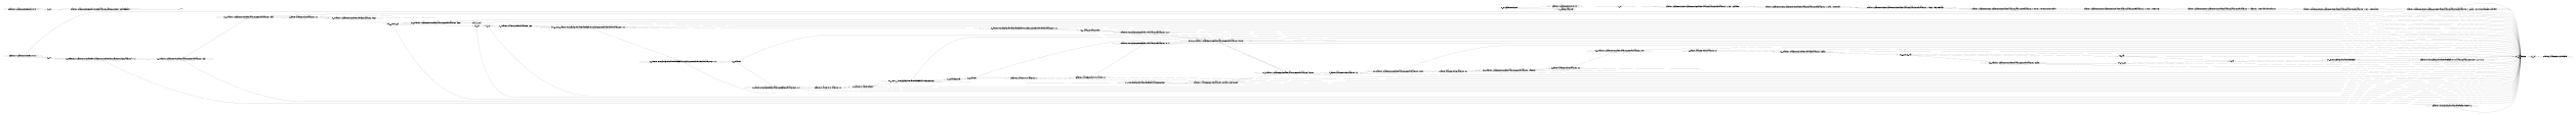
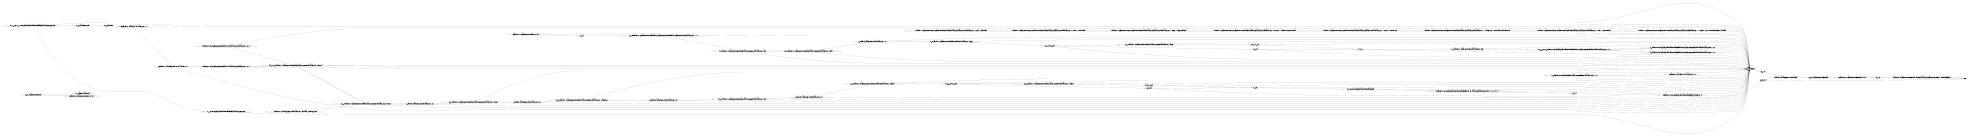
  digraph {
    rankdir=LR
    "$r0 = new org.apache.commons.cli.Options"
    "r11 := @parameter0: java.lang.String[]"
    "specialinvoke $r0.<org.apache.commons.cli.Options: void <init>()>()"
-   "r1 = $r0"
    "virtualinvoke r1.<org.apache.commons.cli.Options: org.apache.commons.cli.Options addOption(java.lang.String,java.lang.String,boolean,java.lang.String)>(\"g\", \"graph\", 1, \"graph file name\")"
    "virtualinvoke r1.<org.apache.commons.cli.Options: org.apache.commons.cli.Options addOption(java.lang.String,java.lang.String,boolean,java.lang.String)>(\"n\", \"nshards\", 1, \"number of shards\")"
    "virtualinvoke r1.<org.apache.commons.cli.Options: org.apache.commons.cli.Options addOption(java.lang.String,java.lang.String,boolean,java.lang.String)>(\"t\", \"filetype\", 1, \"filetype (edgelist|adjlist)\")"
    "virtualinvoke r1.<org.apache.commons.cli.Options: org.apache.commons.cli.Options addOption(java.lang.String,java.lang.String,boolean,java.lang.String)>(\"f\", \"firstsource\", 1, \"id of the first source vertex (internal id)\")"
    "virtualinvoke r1.<org.apache.commons.cli.Options: org.apache.commons.cli.Options addOption(java.lang.String,java.lang.String,boolean,java.lang.String)>(\"s\", \"nsources\", 1, \"number of sources\")"
    "virtualinvoke r1.<org.apache.commons.cli.Options: org.apache.commons.cli.Options addOption(java.lang.String,java.lang.String,boolean,java.lang.String)>(\"w\", \"walkspersource\", 1, \"number of walks to start from each source\")"
    "virtualinvoke r1.<org.apache.commons.cli.Options: org.apache.commons.cli.Options addOption(java.lang.String,java.lang.String,boolean,java.lang.String)>(\"i\", \"niters\", 1, \"number of iterations\")"
    "virtualinvoke r1.<org.apache.commons.cli.Options: org.apache.commons.cli.Options addOption(java.lang.String,java.lang.String,boolean,java.lang.String)>(\"u\", \"companion\", 1, \"RMI url to the DrunkardCompanion or \'local\' (default)\")"
    "$r24 := @caughtexception"
    "r36 = $r24"
    "specialinvoke $r10.<org.apache.commons.cli.PosixParser: void <init>()>()"
    "r26 = $r10"
    "r27 = interfaceinvoke r26.<org.apache.commons.cli.CommandLineParser: org.apache.commons.cli.CommandLine parse(org.apache.commons.cli.Options,java.lang.String[])>(r1, r11)"
    "r12 = virtualinvoke r27.<org.apache.commons.cli.CommandLine: java.lang.String getOptionValue(java.lang.String)>(\"graph\")"
    "$r13 = virtualinvoke r27.<org.apache.commons.cli.CommandLine: java.lang.String getOptionValue(java.lang.String)>(\"nshards\")"
    "i0 = staticinvoke <java.lang.Integer: int parseInt(java.lang.String)>($r13)"
    "$z0 = virtualinvoke r27.<org.apache.commons.cli.CommandLine: boolean hasOption(java.lang.String)>(\"filetype\")"
    "if $z0 == 0 goto $r28 = null"
    "$r28 = virtualinvoke r27.<org.apache.commons.cli.CommandLine: java.lang.String getOptionValue(java.lang.String)>(\"filetype\")"
    "$r28 = null"
    "goto [?= r14 = $r28]"
    "r14 = $r28"
    "$z1 = virtualinvoke r12.<java.lang.String: boolean equals(java.lang.Object)>(\"pipein\")"
    "if $z1 == 0 goto r30 = staticinvoke <edu.cmu.graphchi.apps.randomwalks.PersonalizedPageRank: edu.cmu.graphchi.preprocessing.FastSharder createSharder(java.lang.String,int)>(r12, i0)"
    "r29 = staticinvoke <edu.cmu.graphchi.apps.randomwalks.PersonalizedPageRank: edu.cmu.graphchi.preprocessing.FastSharder createSharder(java.lang.String,int)>(r12, i0)"
    "r30 = staticinvoke <edu.cmu.graphchi.apps.randomwalks.PersonalizedPageRank: edu.cmu.graphchi.preprocessing.FastSharder createSharder(java.lang.String,int)>(r12, i0)"
-   "$r23 = <java.lang.System: java.io.InputStream in>"
-   "$r15 = new java.io.File"
    "virtualinvoke r29.<edu.cmu.graphchi.preprocessing.FastSharder: void shard(java.io.InputStream,java.lang.String)>($r23, r14)"
    "goto [?= $r31 = virtualinvoke r27.<org.apache.commons.cli.CommandLine: java.lang.String getOptionValue(java.lang.String)>(\"firstsource\")]"
    "$r31 = virtualinvoke r27.<org.apache.commons.cli.CommandLine: java.lang.String getOptionValue(java.lang.String)>(\"firstsource\")"
    "i4 = staticinvoke <java.lang.Integer: int parseInt(java.lang.String)>($r31)"
    "$r16 = staticinvoke <edu.cmu.graphchi.ChiFilenames: java.lang.String getFilenameIntervals(java.lang.String,int)>(r12, i0)"
    "specialinvoke $r15.<java.io.File: void <init>(java.lang.String)>($r16)"
-   "$z2 = virtualinvoke $r15.<java.io.File: boolean exists()>()"
    "if $z2 != 0 goto $r17 = <edu.cmu.graphchi.apps.randomwalks.PersonalizedPageRank: java.util.logging.Logger logger>"
    "$r21 = new java.io.FileInputStream"
    "$r17 = <edu.cmu.graphchi.apps.randomwalks.PersonalizedPageRank: java.util.logging.Logger logger>"
    "$r22 = new java.io.File"
    "virtualinvoke $r17.<java.util.logging.Logger: void info(java.lang.String)>(\"Found shards -- no need to pre-process\")"
    "specialinvoke $r22.<java.io.File: void <init>(java.lang.String)>(r12)"
    "specialinvoke $r21.<java.io.FileInputStream: void <init>(java.io.File)>($r22)"
    "virtualinvoke r30.<edu.cmu.graphchi.preprocessing.FastSharder: void shard(java.io.InputStream,java.lang.String)>($r21, r14)"
    "$r32 = virtualinvoke r27.<org.apache.commons.cli.CommandLine: java.lang.String getOptionValue(java.lang.String)>(\"nsources\")"
    "i1 = staticinvoke <java.lang.Integer: int parseInt(java.lang.String)>($r32)"
    "$r33 = virtualinvoke r27.<org.apache.commons.cli.CommandLine: java.lang.String getOptionValue(java.lang.String)>(\"walkspersource\")"
    "i2 = staticinvoke <java.lang.Integer: int parseInt(java.lang.String)>($r33)"
    "$r34 = virtualinvoke r27.<org.apache.commons.cli.CommandLine: java.lang.String getOptionValue(java.lang.String)>(\"niters\")"
    "i3 = staticinvoke <java.lang.Integer: int parseInt(java.lang.String)>($r34)"
    "$z3 = virtualinvoke r27.<org.apache.commons.cli.CommandLine: boolean hasOption(java.lang.String)>(\"companion\")"
    "if $z3 == 0 goto $r35 = \"local\""
    "$r35 = virtualinvoke r27.<org.apache.commons.cli.CommandLine: java.lang.String getOptionValue(java.lang.String)>(\"companion\")"
    "$r35 = \"local\""
    "goto [?= r18 = $r35]"
    "r18 = $r35"
    "$r19 = new edu.cmu.graphchi.apps.randomwalks.PersonalizedPageRank"
    "specialinvoke $r19.<edu.cmu.graphchi.apps.randomwalks.PersonalizedPageRank: void <init>(java.lang.String,java.lang.String,int,int,int,int)>(r18, r12, i0, i4, i1, i2)"
+   "r20 = $r19"
    "specialinvoke r20.<edu.cmu.graphchi.apps.randomwalks.PersonalizedPageRank: void execute(int)>(i3)"
+   "goto [?= return]"
    return
    "virtualinvoke r36.<java.lang.Exception: void printStackTrace()>()"
+   "$r25 = new org.apache.commons.cli.HelpFormatter"
    "specialinvoke $r25.<org.apache.commons.cli.HelpFormatter: void <init>()>()"
    "r37 = $r25"
    "virtualinvoke r37.<org.apache.commons.cli.HelpFormatter: void printHelp(java.lang.String,org.apache.commons.cli.Options)>(\"PersonalizedPageRank\", r1)"
    "$r0 = new org.apache.commons.cli.Options" -> "r11 := @parameter0: java.lang.String[]"
    "$r0 = new org.apache.commons.cli.Options" -> "specialinvoke $r0.<org.apache.commons.cli.Options: void <init>()>()"
-   "specialinvoke $r0.<org.apache.commons.cli.Options: void <init>()>()" -> "r1 = $r0"
-   "r1 = $r0" -> "virtualinvoke r1.<org.apache.commons.cli.Options: org.apache.commons.cli.Options addOption(java.lang.String,java.lang.String,boolean,java.lang.String)>(\"g\", \"graph\", 1, \"graph file name\")"
    "virtualinvoke r1.<org.apache.commons.cli.Options: org.apache.commons.cli.Options addOption(java.lang.String,java.lang.String,boolean,java.lang.String)>(\"g\", \"graph\", 1, \"graph file name\")" -> "virtualinvoke r1.<org.apache.commons.cli.Options: org.apache.commons.cli.Options addOption(java.lang.String,java.lang.String,boolean,java.lang.String)>(\"n\", \"nshards\", 1, \"number of shards\")"
    "virtualinvoke r1.<org.apache.commons.cli.Options: org.apache.commons.cli.Options addOption(java.lang.String,java.lang.String,boolean,java.lang.String)>(\"n\", \"nshards\", 1, \"number of shards\")" -> "virtualinvoke r1.<org.apache.commons.cli.Options: org.apache.commons.cli.Options addOption(java.lang.String,java.lang.String,boolean,java.lang.String)>(\"t\", \"filetype\", 1, \"filetype (edgelist|adjlist)\")"
    "virtualinvoke r1.<org.apache.commons.cli.Options: org.apache.commons.cli.Options addOption(java.lang.String,java.lang.String,boolean,java.lang.String)>(\"t\", \"filetype\", 1, \"filetype (edgelist|adjlist)\")" -> "virtualinvoke r1.<org.apache.commons.cli.Options: org.apache.commons.cli.Options addOption(java.lang.String,java.lang.String,boolean,java.lang.String)>(\"f\", \"firstsource\", 1, \"id of the first source vertex (internal id)\")"
    "virtualinvoke r1.<org.apache.commons.cli.Options: org.apache.commons.cli.Options addOption(java.lang.String,java.lang.String,boolean,java.lang.String)>(\"f\", \"firstsource\", 1, \"id of the first source vertex (internal id)\")" -> "virtualinvoke r1.<org.apache.commons.cli.Options: org.apache.commons.cli.Options addOption(java.lang.String,java.lang.String,boolean,java.lang.String)>(\"s\", \"nsources\", 1, \"number of sources\")"
    "virtualinvoke r1.<org.apache.commons.cli.Options: org.apache.commons.cli.Options addOption(java.lang.String,java.lang.String,boolean,java.lang.String)>(\"s\", \"nsources\", 1, \"number of sources\")" -> "virtualinvoke r1.<org.apache.commons.cli.Options: org.apache.commons.cli.Options addOption(java.lang.String,java.lang.String,boolean,java.lang.String)>(\"w\", \"walkspersource\", 1, \"number of walks to start from each source\")"
    "virtualinvoke r1.<org.apache.commons.cli.Options: org.apache.commons.cli.Options addOption(java.lang.String,java.lang.String,boolean,java.lang.String)>(\"w\", \"walkspersource\", 1, \"number of walks to start from each source\")" -> "virtualinvoke r1.<org.apache.commons.cli.Options: org.apache.commons.cli.Options addOption(java.lang.String,java.lang.String,boolean,java.lang.String)>(\"i\", \"niters\", 1, \"number of iterations\")"
    "virtualinvoke r1.<org.apache.commons.cli.Options: org.apache.commons.cli.Options addOption(java.lang.String,java.lang.String,boolean,java.lang.String)>(\"i\", \"niters\", 1, \"number of iterations\")" -> "virtualinvoke r1.<org.apache.commons.cli.Options: org.apache.commons.cli.Options addOption(java.lang.String,java.lang.String,boolean,java.lang.String)>(\"u\", \"companion\", 1, \"RMI url to the DrunkardCompanion or \'local\' (default)\")"
    "virtualinvoke r1.<org.apache.commons.cli.Options: org.apache.commons.cli.Options addOption(java.lang.String,java.lang.String,boolean,java.lang.String)>(\"u\", \"companion\", 1, \"RMI url to the DrunkardCompanion or \'local\' (default)\")" -> "$r24 := @caughtexception"
    "$r24 := @caughtexception" -> "r36 = $r24"
    "r36 = $r24" -> "virtualinvoke r36.<java.lang.Exception: void printStackTrace()>()"
    "specialinvoke $r10.<org.apache.commons.cli.PosixParser: void <init>()>()" -> "$r24 := @caughtexception"
    "specialinvoke $r10.<org.apache.commons.cli.PosixParser: void <init>()>()" -> "r26 = $r10"
    "r26 = $r10" -> "r27 = interfaceinvoke r26.<org.apache.commons.cli.CommandLineParser: org.apache.commons.cli.CommandLine parse(org.apache.commons.cli.Options,java.lang.String[])>(r1, r11)"
    "r27 = interfaceinvoke r26.<org.apache.commons.cli.CommandLineParser: org.apache.commons.cli.CommandLine parse(org.apache.commons.cli.Options,java.lang.String[])>(r1, r11)" -> "$r24 := @caughtexception"
    "r27 = interfaceinvoke r26.<org.apache.commons.cli.CommandLineParser: org.apache.commons.cli.CommandLine parse(org.apache.commons.cli.Options,java.lang.String[])>(r1, r11)" -> "r12 = virtualinvoke r27.<org.apache.commons.cli.CommandLine: java.lang.String getOptionValue(java.lang.String)>(\"graph\")"
    "r12 = virtualinvoke r27.<org.apache.commons.cli.CommandLine: java.lang.String getOptionValue(java.lang.String)>(\"graph\")" -> "$r24 := @caughtexception"
    "r12 = virtualinvoke r27.<org.apache.commons.cli.CommandLine: java.lang.String getOptionValue(java.lang.String)>(\"graph\")" -> "$r13 = virtualinvoke r27.<org.apache.commons.cli.CommandLine: java.lang.String getOptionValue(java.lang.String)>(\"nshards\")"
    "$r13 = virtualinvoke r27.<org.apache.commons.cli.CommandLine: java.lang.String getOptionValue(java.lang.String)>(\"nshards\")" -> "$r24 := @caughtexception"
    "$r13 = virtualinvoke r27.<org.apache.commons.cli.CommandLine: java.lang.String getOptionValue(java.lang.String)>(\"nshards\")" -> "i0 = staticinvoke <java.lang.Integer: int parseInt(java.lang.String)>($r13)"
    "i0 = staticinvoke <java.lang.Integer: int parseInt(java.lang.String)>($r13)" -> "$r24 := @caughtexception"
    "i0 = staticinvoke <java.lang.Integer: int parseInt(java.lang.String)>($r13)" -> "$z0 = virtualinvoke r27.<org.apache.commons.cli.CommandLine: boolean hasOption(java.lang.String)>(\"filetype\")"
    "$z0 = virtualinvoke r27.<org.apache.commons.cli.CommandLine: boolean hasOption(java.lang.String)>(\"filetype\")" -> "$r24 := @caughtexception"
    "$z0 = virtualinvoke r27.<org.apache.commons.cli.CommandLine: boolean hasOption(java.lang.String)>(\"filetype\")" -> "if $z0 == 0 goto $r28 = null"
    "if $z0 == 0 goto $r28 = null" -> "$r24 := @caughtexception"
    "if $z0 == 0 goto $r28 = null" -> "$r28 = virtualinvoke r27.<org.apache.commons.cli.CommandLine: java.lang.String getOptionValue(java.lang.String)>(\"filetype\")"
    "if $z0 == 0 goto $r28 = null" -> "$r28 = null"
    "$r28 = virtualinvoke r27.<org.apache.commons.cli.CommandLine: java.lang.String getOptionValue(java.lang.String)>(\"filetype\")" -> "$r24 := @caughtexception"
    "$r28 = virtualinvoke r27.<org.apache.commons.cli.CommandLine: java.lang.String getOptionValue(java.lang.String)>(\"filetype\")" -> "goto [?= r14 = $r28]"
    "$r28 = null" -> "$r24 := @caughtexception"
    "$r28 = null" -> "r14 = $r28"
    "goto [?= r14 = $r28]" -> "$r24 := @caughtexception"
    "goto [?= r14 = $r28]" -> "r14 = $r28"
    "r14 = $r28" -> "$r24 := @caughtexception"
    "r14 = $r28" -> "$z1 = virtualinvoke r12.<java.lang.String: boolean equals(java.lang.Object)>(\"pipein\")"
    "$z1 = virtualinvoke r12.<java.lang.String: boolean equals(java.lang.Object)>(\"pipein\")" -> "$r24 := @caughtexception"
    "$z1 = virtualinvoke r12.<java.lang.String: boolean equals(java.lang.Object)>(\"pipein\")" -> "if $z1 == 0 goto r30 = staticinvoke <edu.cmu.graphchi.apps.randomwalks.PersonalizedPageRank: edu.cmu.graphchi.preprocessing.FastSharder createSharder(java.lang.String,int)>(r12, i0)"
    "if $z1 == 0 goto r30 = staticinvoke <edu.cmu.graphchi.apps.randomwalks.PersonalizedPageRank: edu.cmu.graphchi.preprocessing.FastSharder createSharder(java.lang.String,int)>(r12, i0)" -> "$r24 := @caughtexception"
    "if $z1 == 0 goto r30 = staticinvoke <edu.cmu.graphchi.apps.randomwalks.PersonalizedPageRank: edu.cmu.graphchi.preprocessing.FastSharder createSharder(java.lang.String,int)>(r12, i0)" -> "r29 = staticinvoke <edu.cmu.graphchi.apps.randomwalks.PersonalizedPageRank: edu.cmu.graphchi.preprocessing.FastSharder createSharder(java.lang.String,int)>(r12, i0)"
    "if $z1 == 0 goto r30 = staticinvoke <edu.cmu.graphchi.apps.randomwalks.PersonalizedPageRank: edu.cmu.graphchi.preprocessing.FastSharder createSharder(java.lang.String,int)>(r12, i0)" -> "r30 = staticinvoke <edu.cmu.graphchi.apps.randomwalks.PersonalizedPageRank: edu.cmu.graphchi.preprocessing.FastSharder createSharder(java.lang.String,int)>(r12, i0)"
    "r29 = staticinvoke <edu.cmu.graphchi.apps.randomwalks.PersonalizedPageRank: edu.cmu.graphchi.preprocessing.FastSharder createSharder(java.lang.String,int)>(r12, i0)" -> "$r24 := @caughtexception"
-   "r29 = staticinvoke <edu.cmu.graphchi.apps.randomwalks.PersonalizedPageRank: edu.cmu.graphchi.preprocessing.FastSharder createSharder(java.lang.String,int)>(r12, i0)" -> "$r23 = <java.lang.System: java.io.InputStream in>"
    "r30 = staticinvoke <edu.cmu.graphchi.apps.randomwalks.PersonalizedPageRank: edu.cmu.graphchi.preprocessing.FastSharder createSharder(java.lang.String,int)>(r12, i0)" -> "$r24 := @caughtexception"
-   "r30 = staticinvoke <edu.cmu.graphchi.apps.randomwalks.PersonalizedPageRank: edu.cmu.graphchi.preprocessing.FastSharder createSharder(java.lang.String,int)>(r12, i0)" -> "$r15 = new java.io.File"
-   "$r23 = <java.lang.System: java.io.InputStream in>" -> "$r24 := @caughtexception"
-   "$r23 = <java.lang.System: java.io.InputStream in>" -> "virtualinvoke r29.<edu.cmu.graphchi.preprocessing.FastSharder: void shard(java.io.InputStream,java.lang.String)>($r23, r14)"
-   "$r15 = new java.io.File" -> "$r24 := @caughtexception"
-   "$r15 = new java.io.File" -> "$r16 = staticinvoke <edu.cmu.graphchi.ChiFilenames: java.lang.String getFilenameIntervals(java.lang.String,int)>(r12, i0)"
    "virtualinvoke r29.<edu.cmu.graphchi.preprocessing.FastSharder: void shard(java.io.InputStream,java.lang.String)>($r23, r14)" -> "$r24 := @caughtexception"
    "virtualinvoke r29.<edu.cmu.graphchi.preprocessing.FastSharder: void shard(java.io.InputStream,java.lang.String)>($r23, r14)" -> "goto [?= $r31 = virtualinvoke r27.<org.apache.commons.cli.CommandLine: java.lang.String getOptionValue(java.lang.String)>(\"firstsource\")]"
    "goto [?= $r31 = virtualinvoke r27.<org.apache.commons.cli.CommandLine: java.lang.String getOptionValue(java.lang.String)>(\"firstsource\")]" -> "$r24 := @caughtexception"
    "goto [?= $r31 = virtualinvoke r27.<org.apache.commons.cli.CommandLine: java.lang.String getOptionValue(java.lang.String)>(\"firstsource\")]" -> "$r24 := @caughtexception"
    "goto [?= $r31 = virtualinvoke r27.<org.apache.commons.cli.CommandLine: java.lang.String getOptionValue(java.lang.String)>(\"firstsource\")]" -> "$r31 = virtualinvoke r27.<org.apache.commons.cli.CommandLine: java.lang.String getOptionValue(java.lang.String)>(\"firstsource\")"
    "goto [?= $r31 = virtualinvoke r27.<org.apache.commons.cli.CommandLine: java.lang.String getOptionValue(java.lang.String)>(\"firstsource\")]" -> "$r31 = virtualinvoke r27.<org.apache.commons.cli.CommandLine: java.lang.String getOptionValue(java.lang.String)>(\"firstsource\")"
    "$r31 = virtualinvoke r27.<org.apache.commons.cli.CommandLine: java.lang.String getOptionValue(java.lang.String)>(\"firstsource\")" -> "$r24 := @caughtexception"
    "$r31 = virtualinvoke r27.<org.apache.commons.cli.CommandLine: java.lang.String getOptionValue(java.lang.String)>(\"firstsource\")" -> "i4 = staticinvoke <java.lang.Integer: int parseInt(java.lang.String)>($r31)"
    "i4 = staticinvoke <java.lang.Integer: int parseInt(java.lang.String)>($r31)" -> "$r24 := @caughtexception"
    "i4 = staticinvoke <java.lang.Integer: int parseInt(java.lang.String)>($r31)" -> "$r32 = virtualinvoke r27.<org.apache.commons.cli.CommandLine: java.lang.String getOptionValue(java.lang.String)>(\"nsources\")"
    "$r16 = staticinvoke <edu.cmu.graphchi.ChiFilenames: java.lang.String getFilenameIntervals(java.lang.String,int)>(r12, i0)" -> "$r24 := @caughtexception"
    "$r16 = staticinvoke <edu.cmu.graphchi.ChiFilenames: java.lang.String getFilenameIntervals(java.lang.String,int)>(r12, i0)" -> "specialinvoke $r15.<java.io.File: void <init>(java.lang.String)>($r16)"
    "specialinvoke $r15.<java.io.File: void <init>(java.lang.String)>($r16)" -> "$r24 := @caughtexception"
-   "specialinvoke $r15.<java.io.File: void <init>(java.lang.String)>($r16)" -> "$z2 = virtualinvoke $r15.<java.io.File: boolean exists()>()"
-   "$z2 = virtualinvoke $r15.<java.io.File: boolean exists()>()" -> "$r24 := @caughtexception"
-   "$z2 = virtualinvoke $r15.<java.io.File: boolean exists()>()" -> "if $z2 != 0 goto $r17 = <edu.cmu.graphchi.apps.randomwalks.PersonalizedPageRank: java.util.logging.Logger logger>"
    "if $z2 != 0 goto $r17 = <edu.cmu.graphchi.apps.randomwalks.PersonalizedPageRank: java.util.logging.Logger logger>" -> "$r24 := @caughtexception"
    "if $z2 != 0 goto $r17 = <edu.cmu.graphchi.apps.randomwalks.PersonalizedPageRank: java.util.logging.Logger logger>" -> "$r21 = new java.io.FileInputStream"
    "if $z2 != 0 goto $r17 = <edu.cmu.graphchi.apps.randomwalks.PersonalizedPageRank: java.util.logging.Logger logger>" -> "$r17 = <edu.cmu.graphchi.apps.randomwalks.PersonalizedPageRank: java.util.logging.Logger logger>"
    "$r21 = new java.io.FileInputStream" -> "$r22 = new java.io.File"
    "$r17 = <edu.cmu.graphchi.apps.randomwalks.PersonalizedPageRank: java.util.logging.Logger logger>" -> "$r24 := @caughtexception"
    "$r17 = <edu.cmu.graphchi.apps.randomwalks.PersonalizedPageRank: java.util.logging.Logger logger>" -> "virtualinvoke $r17.<java.util.logging.Logger: void info(java.lang.String)>(\"Found shards -- no need to pre-process\")"
    "$r22 = new java.io.File" -> "$r24 := @caughtexception"
    "$r22 = new java.io.File" -> "specialinvoke $r22.<java.io.File: void <init>(java.lang.String)>(r12)"
    "virtualinvoke $r17.<java.util.logging.Logger: void info(java.lang.String)>(\"Found shards -- no need to pre-process\")" -> "$r24 := @caughtexception"
    "virtualinvoke $r17.<java.util.logging.Logger: void info(java.lang.String)>(\"Found shards -- no need to pre-process\")" -> "$r31 = virtualinvoke r27.<org.apache.commons.cli.CommandLine: java.lang.String getOptionValue(java.lang.String)>(\"firstsource\")"
    "specialinvoke $r22.<java.io.File: void <init>(java.lang.String)>(r12)" -> "$r24 := @caughtexception"
    "specialinvoke $r22.<java.io.File: void <init>(java.lang.String)>(r12)" -> "specialinvoke $r21.<java.io.FileInputStream: void <init>(java.io.File)>($r22)"
    "specialinvoke $r21.<java.io.FileInputStream: void <init>(java.io.File)>($r22)" -> "$r24 := @caughtexception"
    "specialinvoke $r21.<java.io.FileInputStream: void <init>(java.io.File)>($r22)" -> "virtualinvoke r30.<edu.cmu.graphchi.preprocessing.FastSharder: void shard(java.io.InputStream,java.lang.String)>($r21, r14)"
    "virtualinvoke r30.<edu.cmu.graphchi.preprocessing.FastSharder: void shard(java.io.InputStream,java.lang.String)>($r21, r14)" -> "$r24 := @caughtexception"
    "virtualinvoke r30.<edu.cmu.graphchi.preprocessing.FastSharder: void shard(java.io.InputStream,java.lang.String)>($r21, r14)" -> "goto [?= $r31 = virtualinvoke r27.<org.apache.commons.cli.CommandLine: java.lang.String getOptionValue(java.lang.String)>(\"firstsource\")]"
    "$r32 = virtualinvoke r27.<org.apache.commons.cli.CommandLine: java.lang.String getOptionValue(java.lang.String)>(\"nsources\")" -> "$r24 := @caughtexception"
    "$r32 = virtualinvoke r27.<org.apache.commons.cli.CommandLine: java.lang.String getOptionValue(java.lang.String)>(\"nsources\")" -> "i1 = staticinvoke <java.lang.Integer: int parseInt(java.lang.String)>($r32)"
    "i1 = staticinvoke <java.lang.Integer: int parseInt(java.lang.String)>($r32)" -> "$r24 := @caughtexception"
    "i1 = staticinvoke <java.lang.Integer: int parseInt(java.lang.String)>($r32)" -> "$r33 = virtualinvoke r27.<org.apache.commons.cli.CommandLine: java.lang.String getOptionValue(java.lang.String)>(\"walkspersource\")"
    "$r33 = virtualinvoke r27.<org.apache.commons.cli.CommandLine: java.lang.String getOptionValue(java.lang.String)>(\"walkspersource\")" -> "$r24 := @caughtexception"
    "$r33 = virtualinvoke r27.<org.apache.commons.cli.CommandLine: java.lang.String getOptionValue(java.lang.String)>(\"walkspersource\")" -> "i2 = staticinvoke <java.lang.Integer: int parseInt(java.lang.String)>($r33)"
    "i2 = staticinvoke <java.lang.Integer: int parseInt(java.lang.String)>($r33)" -> "$r24 := @caughtexception"
    "i2 = staticinvoke <java.lang.Integer: int parseInt(java.lang.String)>($r33)" -> "$r34 = virtualinvoke r27.<org.apache.commons.cli.CommandLine: java.lang.String getOptionValue(java.lang.String)>(\"niters\")"
    "$r34 = virtualinvoke r27.<org.apache.commons.cli.CommandLine: java.lang.String getOptionValue(java.lang.String)>(\"niters\")" -> "$r24 := @caughtexception"
    "$r34 = virtualinvoke r27.<org.apache.commons.cli.CommandLine: java.lang.String getOptionValue(java.lang.String)>(\"niters\")" -> "i3 = staticinvoke <java.lang.Integer: int parseInt(java.lang.String)>($r34)"
    "i3 = staticinvoke <java.lang.Integer: int parseInt(java.lang.String)>($r34)" -> "$r24 := @caughtexception"
    "i3 = staticinvoke <java.lang.Integer: int parseInt(java.lang.String)>($r34)" -> "$z3 = virtualinvoke r27.<org.apache.commons.cli.CommandLine: boolean hasOption(java.lang.String)>(\"companion\")"
    "$z3 = virtualinvoke r27.<org.apache.commons.cli.CommandLine: boolean hasOption(java.lang.String)>(\"companion\")" -> "$r24 := @caughtexception"
    "$z3 = virtualinvoke r27.<org.apache.commons.cli.CommandLine: boolean hasOption(java.lang.String)>(\"companion\")" -> "if $z3 == 0 goto $r35 = \"local\""
    "if $z3 == 0 goto $r35 = \"local\"" -> "$r24 := @caughtexception"
    "if $z3 == 0 goto $r35 = \"local\"" -> "$r35 = virtualinvoke r27.<org.apache.commons.cli.CommandLine: java.lang.String getOptionValue(java.lang.String)>(\"companion\")"
    "if $z3 == 0 goto $r35 = \"local\"" -> "$r35 = \"local\""
    "$r35 = virtualinvoke r27.<org.apache.commons.cli.CommandLine: java.lang.String getOptionValue(java.lang.String)>(\"companion\")" -> "$r24 := @caughtexception"
    "$r35 = virtualinvoke r27.<org.apache.commons.cli.CommandLine: java.lang.String getOptionValue(java.lang.String)>(\"companion\")" -> "goto [?= r18 = $r35]"
    "$r35 = \"local\"" -> "$r24 := @caughtexception"
    "$r35 = \"local\"" -> "r18 = $r35"
    "goto [?= r18 = $r35]" -> "$r24 := @caughtexception"
    "goto [?= r18 = $r35]" -> "r18 = $r35"
    "r18 = $r35" -> "$r24 := @caughtexception"
    "r18 = $r35" -> "$r19 = new edu.cmu.graphchi.apps.randomwalks.PersonalizedPageRank"
    "$r19 = new edu.cmu.graphchi.apps.randomwalks.PersonalizedPageRank" -> "$r24 := @caughtexception"
    "$r19 = new edu.cmu.graphchi.apps.randomwalks.PersonalizedPageRank" -> "specialinvoke $r19.<edu.cmu.graphchi.apps.randomwalks.PersonalizedPageRank: void <init>(java.lang.String,java.lang.String,int,int,int,int)>(r18, r12, i0, i4, i1, i2)"
    "specialinvoke $r19.<edu.cmu.graphchi.apps.randomwalks.PersonalizedPageRank: void <init>(java.lang.String,java.lang.String,int,int,int,int)>(r18, r12, i0, i4, i1, i2)" -> "$r24 := @caughtexception"
+   "specialinvoke $r19.<edu.cmu.graphchi.apps.randomwalks.PersonalizedPageRank: void <init>(java.lang.String,java.lang.String,int,int,int,int)>(r18, r12, i0, i4, i1, i2)" -> "r20 = $r19"
+   "r20 = $r19" -> "specialinvoke r20.<edu.cmu.graphchi.apps.randomwalks.PersonalizedPageRank: void execute(int)>(i3)"
    "specialinvoke r20.<edu.cmu.graphchi.apps.randomwalks.PersonalizedPageRank: void execute(int)>(i3)" -> "$r24 := @caughtexception"
+   "specialinvoke r20.<edu.cmu.graphchi.apps.randomwalks.PersonalizedPageRank: void execute(int)>(i3)" -> "goto [?= return]"
+   "goto [?= return]" -> return
+   "virtualinvoke r36.<java.lang.Exception: void printStackTrace()>()" -> "$r25 = new org.apache.commons.cli.HelpFormatter"
+   "$r25 = new org.apache.commons.cli.HelpFormatter" -> "specialinvoke $r25.<org.apache.commons.cli.HelpFormatter: void <init>()>()"
    "specialinvoke $r25.<org.apache.commons.cli.HelpFormatter: void <init>()>()" -> "r37 = $r25"
    "r37 = $r25" -> "virtualinvoke r37.<org.apache.commons.cli.HelpFormatter: void printHelp(java.lang.String,org.apache.commons.cli.Options)>(\"PersonalizedPageRank\", r1)"
    "virtualinvoke r37.<org.apache.commons.cli.HelpFormatter: void printHelp(java.lang.String,org.apache.commons.cli.Options)>(\"PersonalizedPageRank\", r1)" -> return
  }
